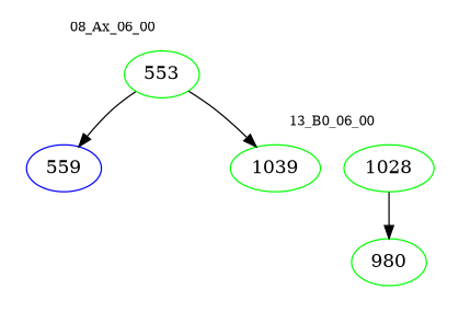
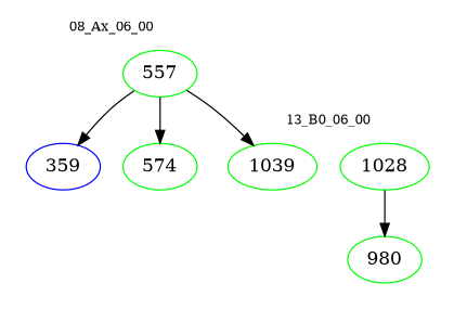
  digraph {
    node [color=green]
    edge [color=black]
-   n1 [label=553]
-   n2 [color=blue label=559]
+   n1 [label=557]
+   n2 [color=blue label=359]
+   n3 [label=574]
    n4 [label=1028]
    n5 [label=980]
    n6 [label=1039]
    subgraph cluster_1 {
      color=white
      fontsize=10
      label="08_Ax_06_00"
      n1
      n2
+     n3
    }
    subgraph cluster_2 {
      color=white
      fontsize=10
      label="13_B0_06_00"
      n4
      n5
      n6
    }
    n1 -> n2
+   n1 -> n3
    n1 -> n6
    n4 -> n5
  }
